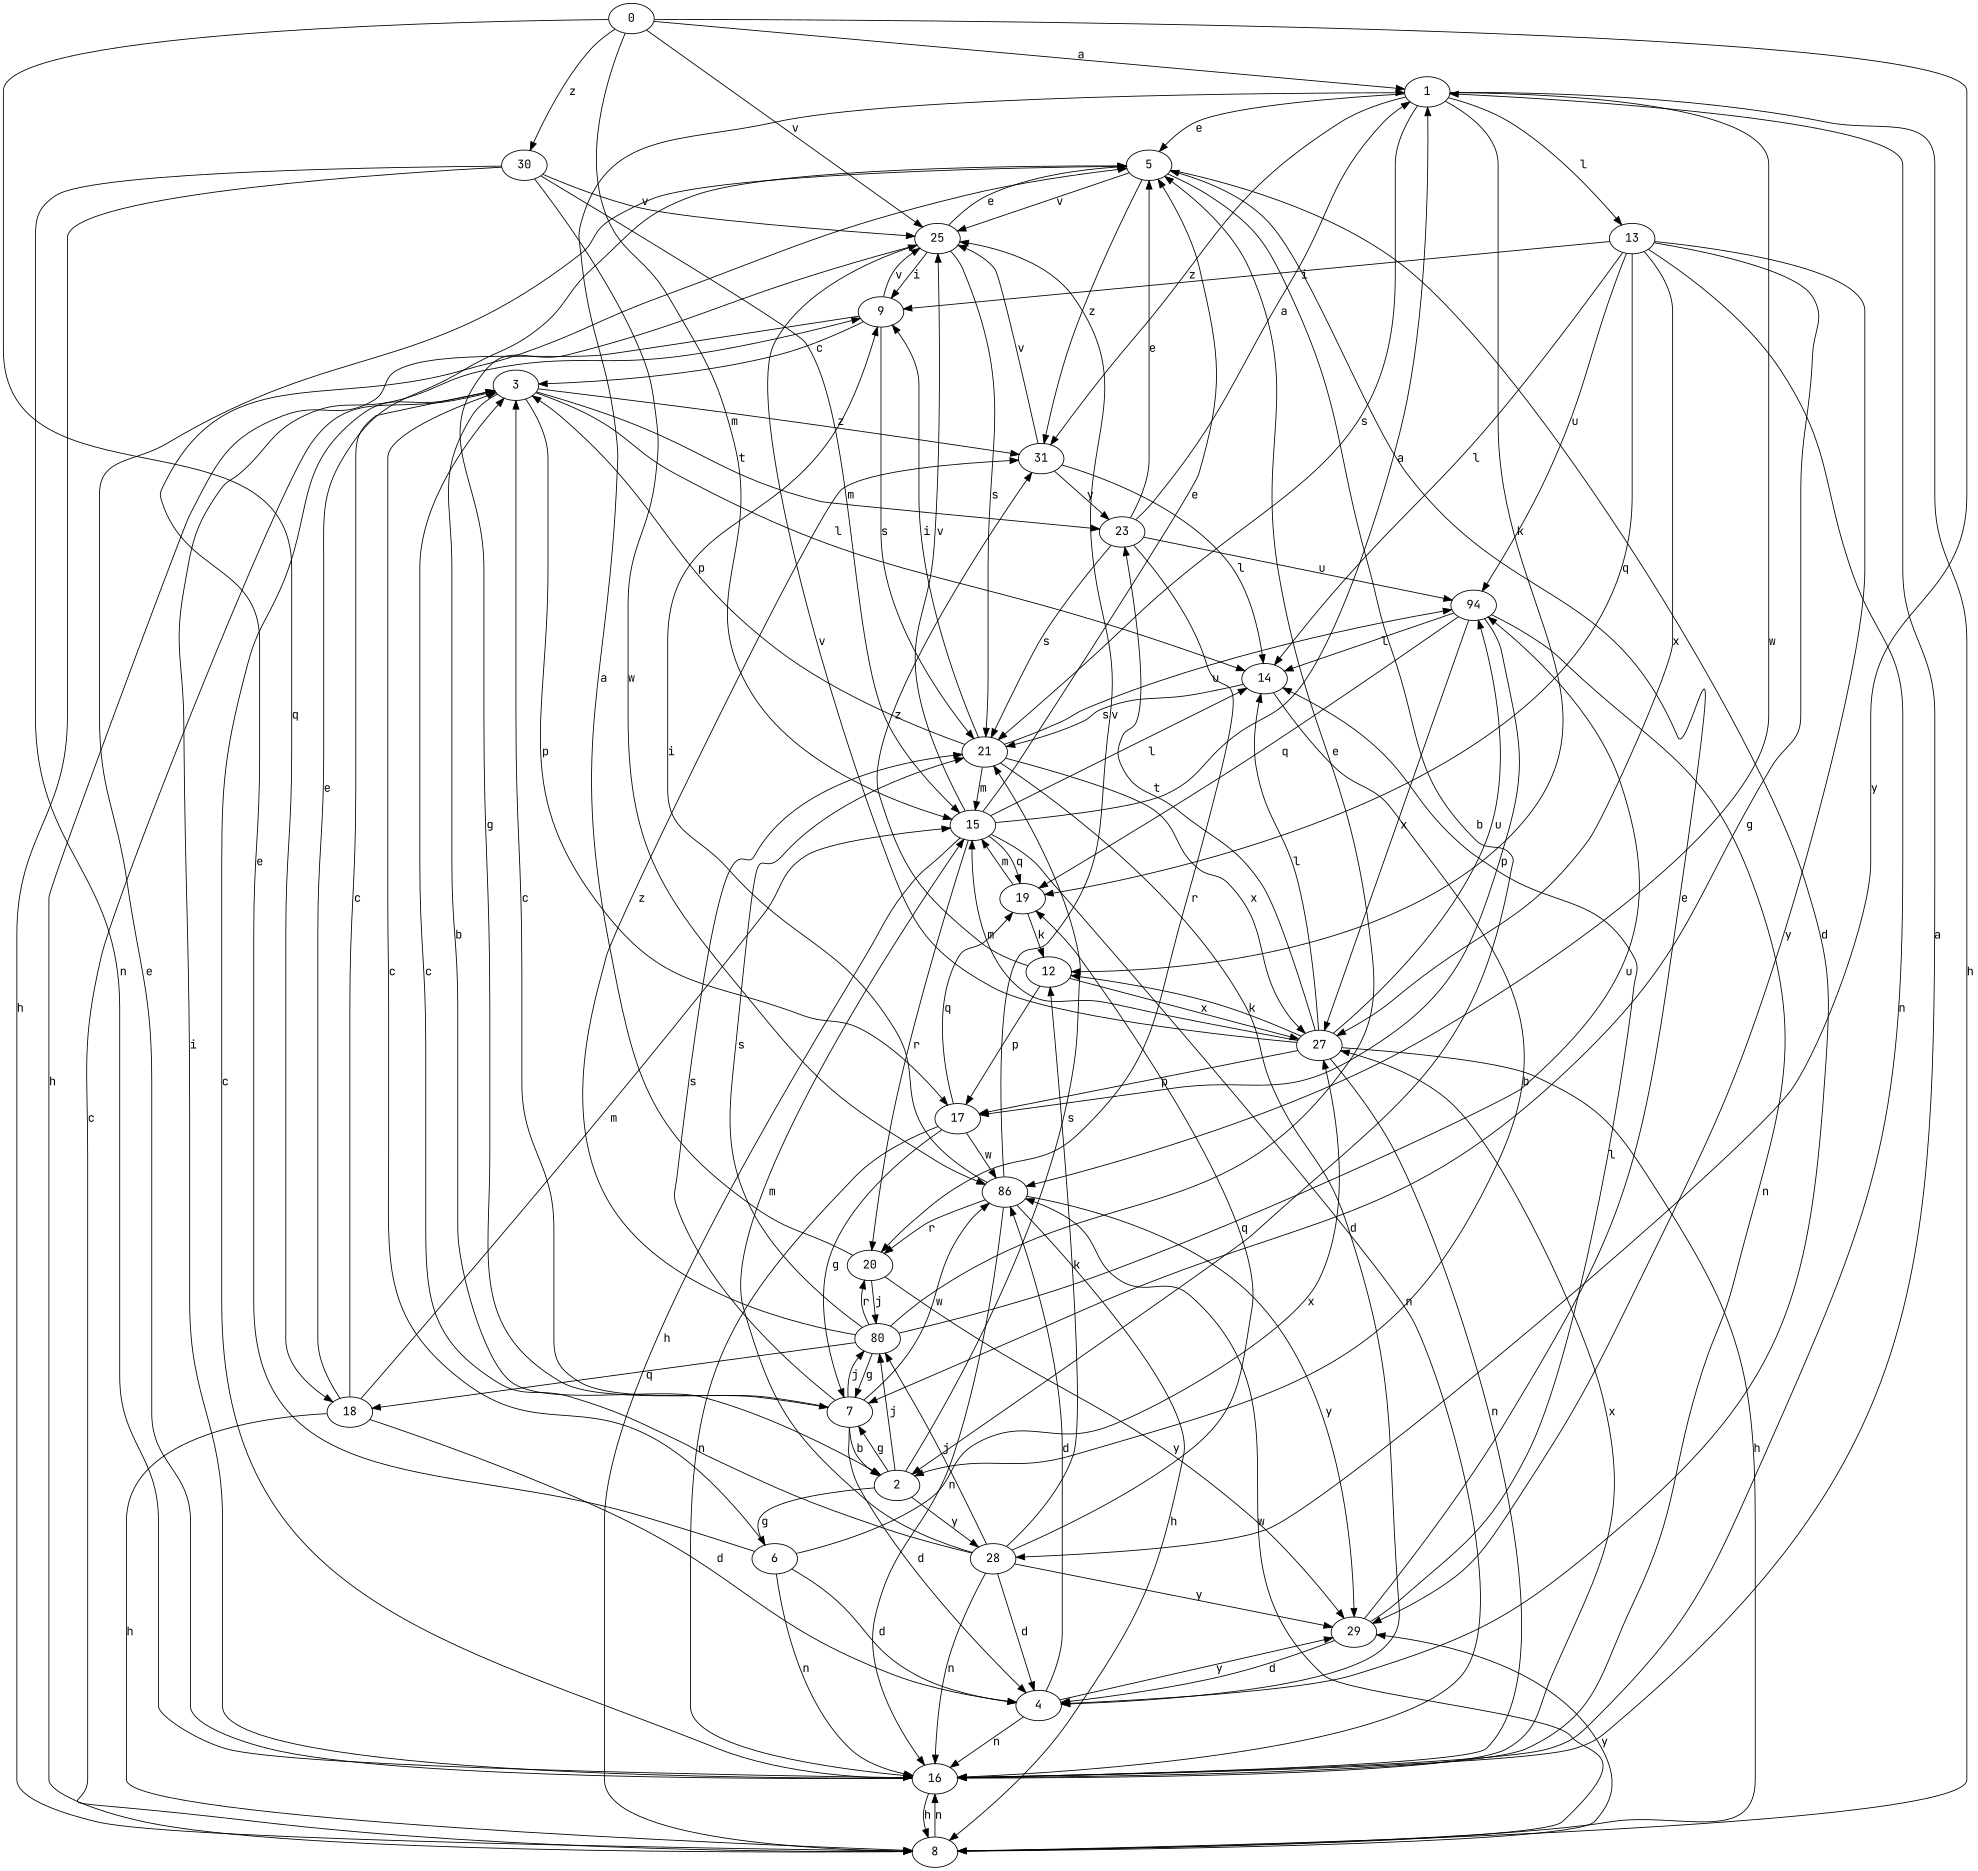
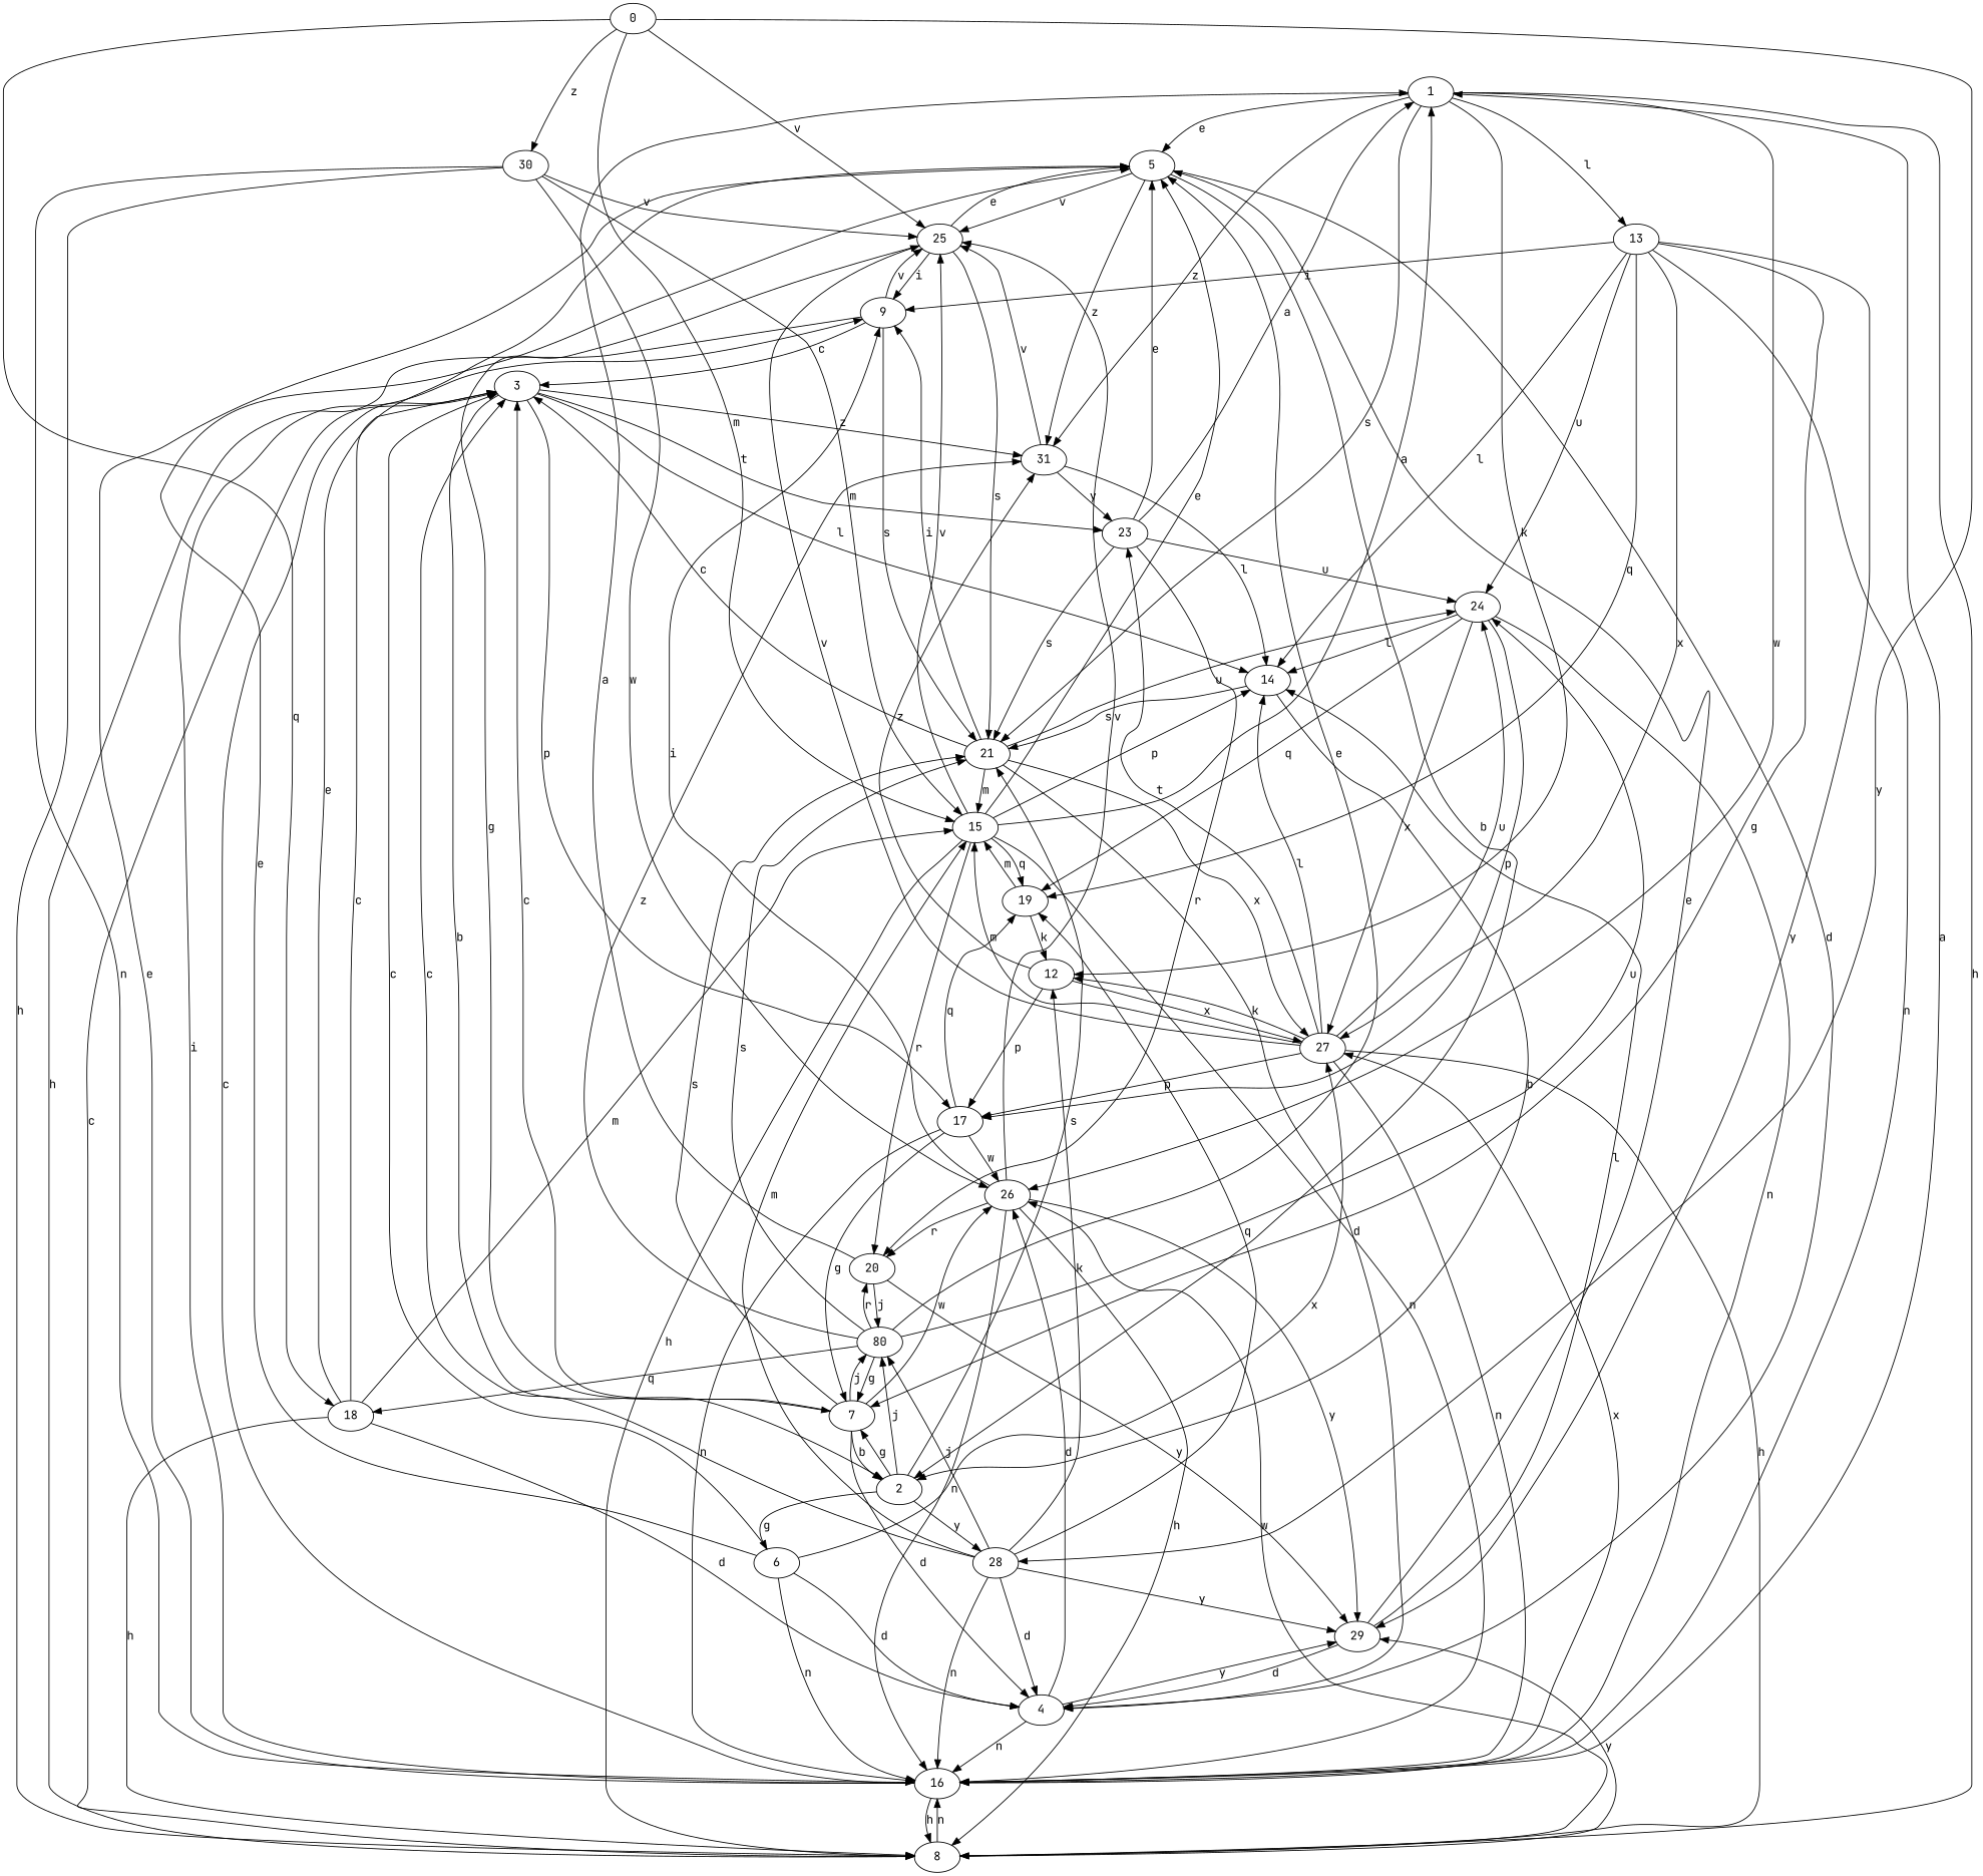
  strict digraph {
    fontname="JetBrains Mono"
    node [fontname="JetBrains Mono"]
    edge [fontname="JetBrains Mono"]
    0
    1
    15
    18
    25
    28
    30
    5
    8
    12
    13
    21
-   26 [label=86]
+   26
    31
    14
    16
    20
    19
    3
    4
    7
    9
    n23 [label=80]
    29
    2
    17
    27
-   24 [label=94]
+   24
    23
    6
-   0 -> 1 [label=a]
    0 -> 15 [label=m]
    0 -> 18 [label=q]
    0 -> 25 [label=v]
    0 -> 28 [label=y]
    0 -> 30 [label=z]
    1 -> 5 [label=e]
    1 -> 8 [label=h]
    1 -> 12 [label=k]
    1 -> 13 [label=l]
    1 -> 21 [label=s]
    1 -> 26 [label=w]
    1 -> 31 [label=z]
    15 -> 1 [label=a]
    15 -> 25 [label=v]
    15 -> 5 [label=e]
    15 -> 8 [label=h]
-   15 -> 14 [label=l]
+   15 -> 14 [label=p]
    15 -> 16 [label=n]
    15 -> 20 [label=r]
    15 -> 19 [label=q]
    18 -> 15 [label=m]
    18 -> 5 [label=e]
    18 -> 8 [label=h]
    18 -> 3 [label=c]
    18 -> 4 [label=d]
    25 -> 5 [label=e]
    25 -> 21 [label=s]
    25 -> 7 [label=g]
    25 -> 9 [label=i]
    28 -> 15 [label=m]
    28 -> 12 [label=k]
    28 -> 16 [label=n]
    28 -> 19 [label=q]
    28 -> 3 [label=c]
    28 -> 4 [label=d]
    28 -> n23 [label=j]
    28 -> 29 [label=y]
    30 -> 15 [label=m]
    30 -> 25 [label=v]
    30 -> 8 [label=h]
    30 -> 26 [label=w]
    30 -> 16 [label=n]
    5 -> 25 [label=v]
    5 -> 31 [label=z]
    5 -> 4 [label=d]
    5 -> 2 [label=b]
    8 -> 26 [label=w]
    8 -> 16 [label=n]
    8 -> 3 [label=c]
    8 -> 29 [label=y]
    12 -> 31 [label=z]
    12 -> 17 [label=p]
    12 -> 27 [label=x]
    13 -> 14 [label=l]
    13 -> 16 [label=n]
    13 -> 19 [label=q]
    13 -> 7 [label=g]
    13 -> 9 [label=i]
    13 -> 29 [label=y]
    13 -> 27 [label=x]
    13 -> 24 [label=u]
    21 -> 15 [label=m]
-   21 -> 3 [label=p]
+   21 -> 3 [label=c]
    21 -> 4 [label=d]
    21 -> 9 [label=i]
    21 -> 27 [label=x]
    21 -> 24 [label=u]
    26 -> 25 [label=v]
    26 -> 8 [label=h]
    26 -> 16 [label=n]
    26 -> 20 [label=r]
    26 -> 9 [label=i]
    26 -> 29 [label=y]
    31 -> 25 [label=v]
    31 -> 14 [label=l]
    31 -> 23 [label=y]
    14 -> 21 [label=s]
    14 -> 2 [label=b]
    16 -> 1 [label=a]
    16 -> 5 [label=e]
    16 -> 8 [label=h]
    16 -> 3 [label=c]
    16 -> 9 [label=i]
    16 -> 27 [label=x]
    20 -> 1 [label=a]
    20 -> n23 [label=j]
    20 -> 29 [label=y]
    19 -> 15 [label=m]
    19 -> 12 [label=k]
    3 -> 31 [label=z]
    3 -> 14 [label=l]
    3 -> 2 [label=b]
    3 -> 17 [label=p]
    3 -> 23 [label=t]
    4 -> 26 [label=d]
    4 -> 16 [label=n]
    4 -> 29 [label=y]
    7 -> 21 [label=s]
    7 -> 26 [label=w]
    7 -> 3 [label=c]
    7 -> 4 [label=d]
    7 -> n23 [label=j]
    7 -> 2 [label=b]
    9 -> 25 [label=v]
    9 -> 8 [label=h]
    9 -> 21 [label=s]
    9 -> 3 [label=c]
    n23 -> 18 [label=q]
    n23 -> 5 [label=e]
    n23 -> 21 [label=s]
    n23 -> 31 [label=z]
    n23 -> 20 [label=r]
    n23 -> 7 [label=g]
    n23 -> 24 [label=u]
    29 -> 5 [label=e]
    29 -> 14 [label=l]
    29 -> 4 [label=d]
    2 -> 28 [label=y]
    2 -> 21 [label=s]
    2 -> 7 [label=g]
    2 -> n23 [label=j]
    2 -> 6 [label=g]
    17 -> 26 [label=w]
    17 -> 16 [label=n]
    17 -> 19 [label=q]
    17 -> 7 [label=g]
    27 -> 15 [label=m]
    27 -> 25 [label=v]
    27 -> 8 [label=h]
    27 -> 12 [label=k]
    27 -> 14 [label=l]
    27 -> 16 [label=n]
    27 -> 17 [label=p]
    27 -> 24 [label=u]
    27 -> 23 [label=t]
    24 -> 14 [label=l]
    24 -> 16 [label=n]
    24 -> 19 [label=q]
    24 -> 17 [label=p]
    24 -> 27 [label=x]
    23 -> 1 [label=a]
    23 -> 5 [label=e]
    23 -> 21 [label=s]
    23 -> 20 [label=r]
    23 -> 24 [label=u]
    6 -> 5 [label=e]
    6 -> 16 [label=n]
    6 -> 3 [label=c]
    6 -> 4 [label=d]
    6 -> 27 [label=x]
  }
